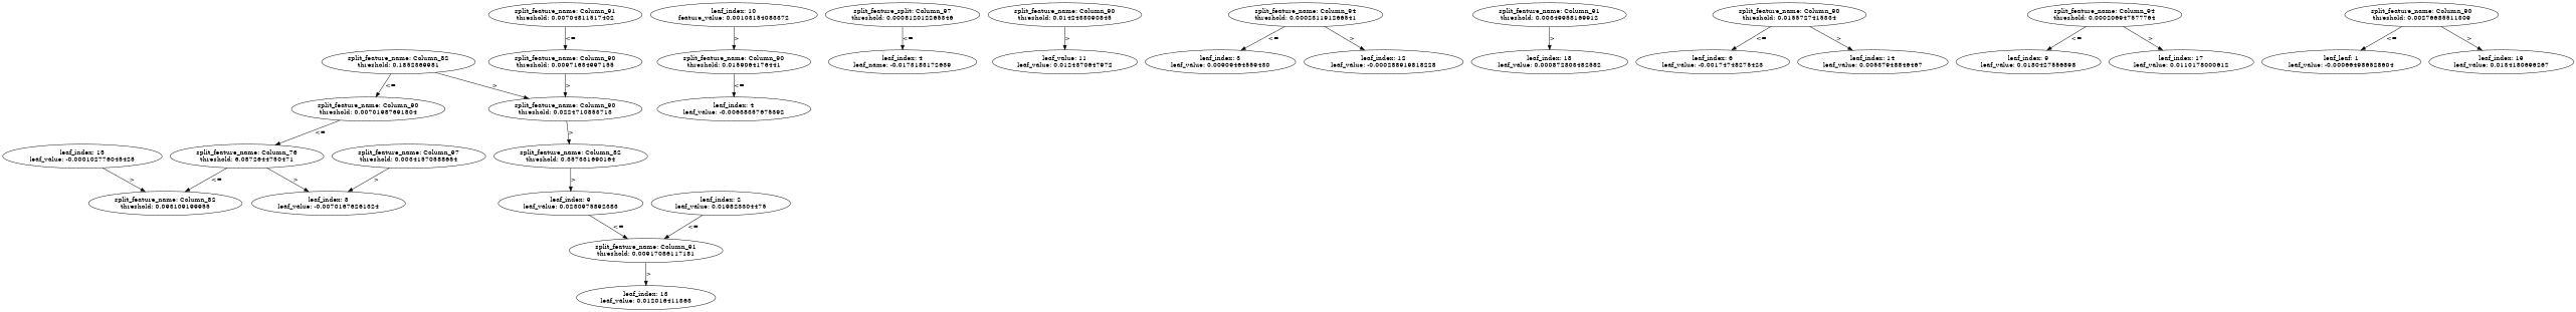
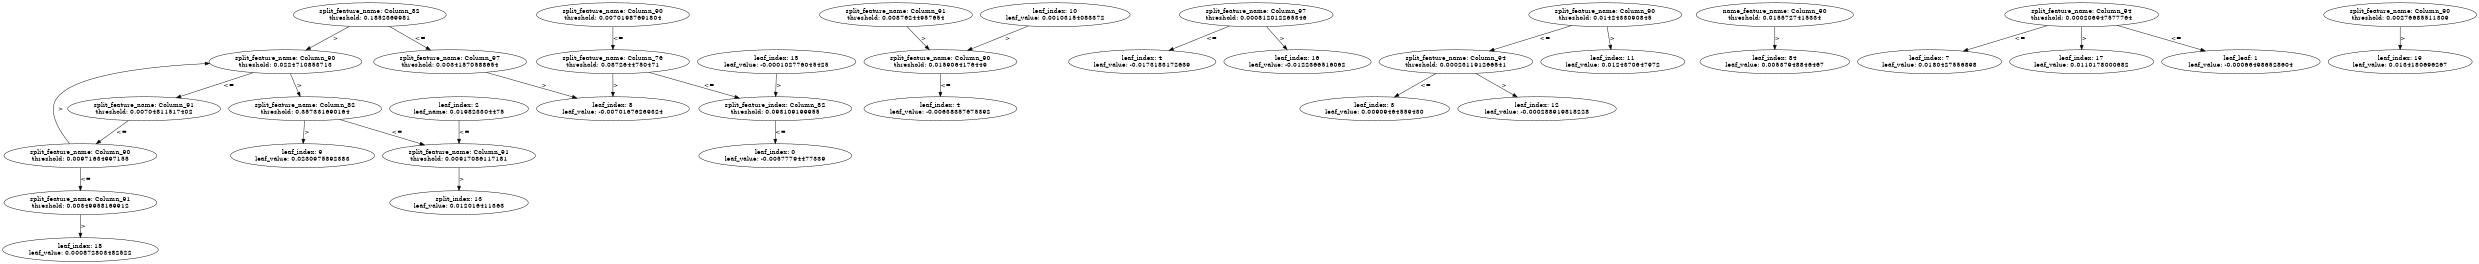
  digraph {
    n1 [label="split_feature_name: Column_82\nthreshold: 0.1852369981"]
    n2 [label="split_feature_name: Column_90\nthreshold: 0.00701987691804"]
    n3 [label="split_feature_name: Column_90\nthreshold: 0.0224710853713"]
-   n4 [label="split_feature_name: Column_76\nthreshold: 6.0872644750471"]
+   n4 [label="split_feature_name: Column_76\nthreshold: 0.0872644750471"]
    n5 [label="split_feature_name: Column_91\nthreshold: 0.00704811517402"]
    n6 [label="split_feature_name: Column_82\nthreshold: 0.357331690164"]
-   n7 [label="split_feature_name: Column_82\nthreshold: 0.093109199955"]
-   n8 [label="leaf_index: 8\nleaf_value: -0.00701676261324"]
-   n10 [label="split_feature_name: Column_90\nthreshold: 0.0159064176441"]
+   n7 [label="split_feature_index: Column_82\nthreshold: 0.093109199955"]
+   n8 [label="leaf_index: 8\nleaf_value: -0.00701676269324"]
+   n9 [label="split_feature_name: Column_91\nthreshold: 0.00876244957654"]
+   n10 [label="split_feature_name: Column_90\nthreshold: 0.0159064176449"]
+   n11 [label="leaf_index: 0\nleaf_value: -0.00577794477339"]
    n12 [label="split_feature_name: Column_97\nthreshold: 0.00341570588654"]
    n13 [label="leaf_index: 15\nleaf_value: -0.000102776045425"]
-   n14 [label="split_feature_split: Column_97\nthreshold: 0.000812012265346"]
-   n15 [label="leaf_index: 4\nleaf_name: -0.0173183172639"]
+   n14 [label="split_feature_name: Column_97\nthreshold: 0.000812012265346"]
+   n15 [label="leaf_index: 4\nleaf_value: -0.0173183172639"]
+   n16 [label="leaf_index: 16\nleaf_value: -0.0122366516062"]
    n17 [label="split_feature_name: Column_90\nthreshold: 0.0142433090845"]
    n18 [label="split_feature_name: Column_94\nthreshold: 0.000231191266541"]
-   n19 [label="leaf_value: 11\nleaf_value: 0.0124370647972"]
+   n19 [label="leaf_index: 11\nleaf_value: 0.0124370647972"]
    n20 [label="leaf_index: 4\nleaf_value: -0.00638357675392"]
    n21 [label="leaf_index: 3\nleaf_value: 0.00909464559430"]
    n22 [label="leaf_index: 12\nleaf_value: -0.000288919818228"]
-   n23 [label="leaf_index: 10\nfeature_value: 0.00103154083372"]
+   n23 [label="leaf_index: 10\nleaf_value: 0.00103154083372"]
    n24 [label="split_feature_name: Column_90\nthreshold: 0.00971634997155"]
    n25 [label="split_feature_name: Column_91\nthreshold: 0.00917086117181"]
    n26 [label="leaf_index: 9\nleaf_value: 0.0230975892383"]
    n27 [label="split_feature_name: Column_91\nthreshold: 0.00349958169912"]
-   n28 [label="split_feature_name: Column_90\nthreshold: 0.0155727415334"]
-   n29 [label="leaf_index: 6\nleaf_value: -0.00174748275423"]
-   n30 [label="leaf_index: 14\nleaf_value: 0.00537948846467"]
-   n31 [label="leaf_index: 18\nleaf_value: 0.000872803482582"]
+   n28 [label="name_feature_name: Column_90\nthreshold: 0.0155727415334"]
+   n30 [label="leaf_index: 84\nleaf_value: 0.00537948846467"]
+   n31 [label="leaf_index: 18\nleaf_value: 0.000872803482522"]
    n32 [label="split_feature_name: Column_94\nthreshold: 0.000206947577764"]
-   n33 [label="leaf_index: 9\nleaf_value: 0.0180427556898"]
-   n34 [label="leaf_index: 17\nleaf_value: 0.0110178000612"]
+   n33 [label="leaf_index: 7\nleaf_value: 0.0180427556898"]
+   n34 [label="leaf_index: 17\nleaf_value: 0.0110178000682"]
    n35 [label="split_feature_name: Column_90\nthreshold: 0.00276685511309"]
    n36 [label="leaf_leaf: 1\nleaf_value: -0.000664986528604"]
    n37 [label="leaf_index: 19\nleaf_value: 0.0134180696267"]
-   n38 [label="leaf_index: 13\nleaf_value: 0.012016411363"]
-   n39 [label="leaf_index: 2\nleaf_value: 0.019823304475"]
-   n1 -> n2 [label="<="]
+   n38 [label="split_index: 13\nleaf_value: 0.012016411363"]
+   n39 [label="leaf_index: 2\nleaf_name: 0.019823304475"]
+   n1 -> n12 [label="<="]
    n1 -> n3 [label=">"]
    n2 -> n4 [label="<="]
+   n3 -> n5 [label="<="]
    n3 -> n6 [label=">"]
    n4 -> n7 [label="<="]
    n4 -> n8 [label=">"]
    n5 -> n24 [label="<="]
-   n26 -> n25 [label="<="]
+   n6 -> n25 [label="<="]
    n6 -> n26 [label=">"]
+   n7 -> n11 [label="<="]
+   n9 -> n10 [label=">"]
    n10 -> n20 [label="<="]
    n12 -> n8 [label=">"]
    n13 -> n7 [label=">"]
    n14 -> n15 [label="<="]
+   n14 -> n16 [label=">"]
+   n17 -> n18 [label="<="]
    n17 -> n19 [label=">"]
    n18 -> n21 [label="<="]
    n18 -> n22 [label=">"]
    n23 -> n10 [label=">"]
    n24 -> n3 [label=">"]
+   n24 -> n27 [label="<="]
    n25 -> n38 [label=">"]
    n27 -> n31 [label=">"]
-   n28 -> n29 [label="<="]
    n28 -> n30 [label=">"]
    n32 -> n33 [label="<="]
    n32 -> n34 [label=">"]
-   n35 -> n36 [label="<="]
+   n32 -> n36 [label="<="]
    n35 -> n37 [label=">"]
    n39 -> n25 [label="<="]
  }
